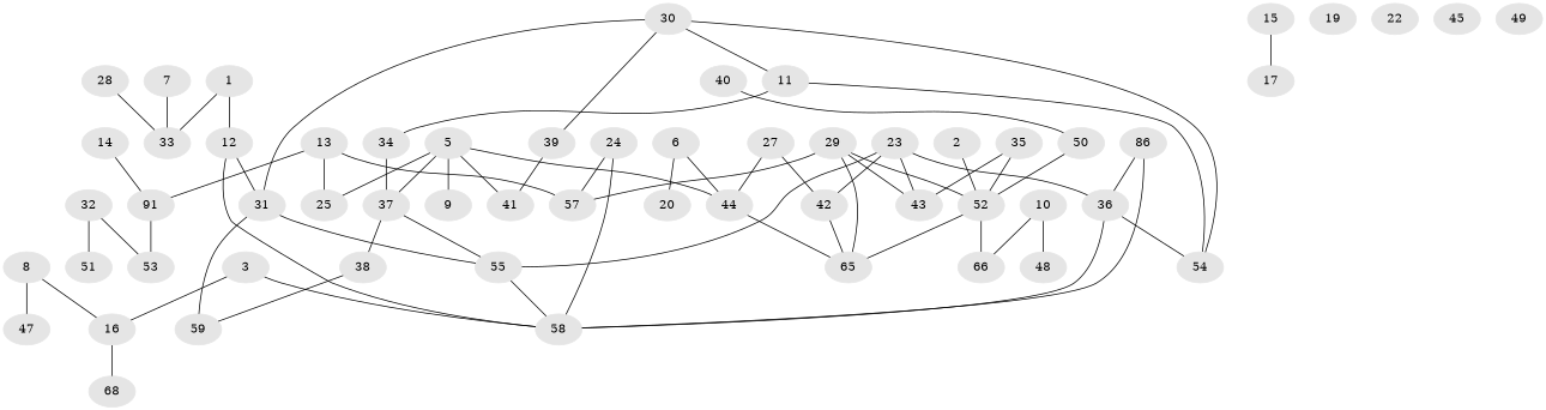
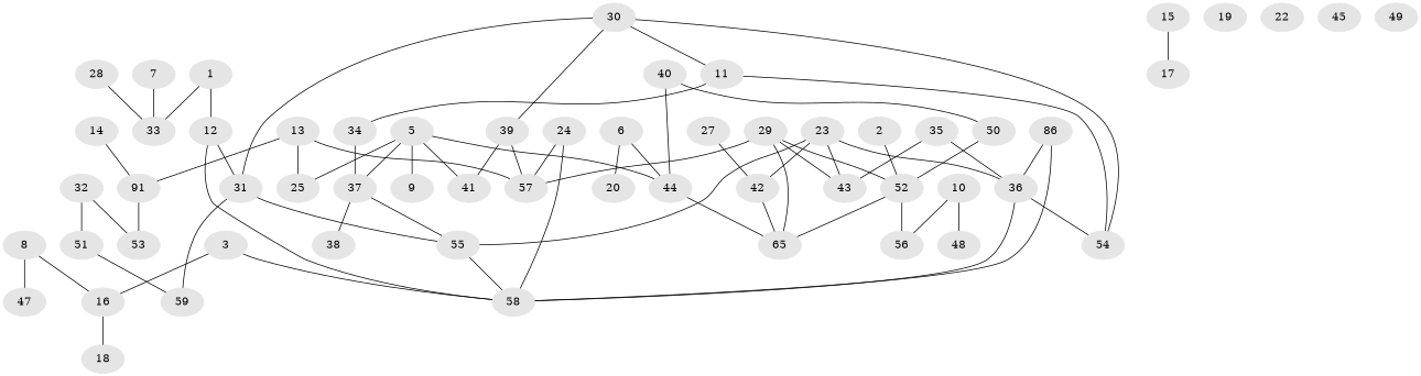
  graph {
    node [color=gray90 style=filled]
    1
    12
    33
    11
    34
    54
    31
    58
    55
    59
    2
    52
-   56 [label=66]
+   56
    n14 [label=65]
    3
    16
-   18 [label=68]
+   18
    5
    9
    25
    37
    41
    44
    38
    6
    20
    7
    8
    47
    10
    48
    13
    n33 [label=91]
    57
    53
    14
    15
    17
    35
    43
    19
    22
    23
    36
    42
    24
    n47 [label=86]
    27
    29
    28
    40
    50
    30
    39
    32
    51
    45
    49
    1 -- 12
    1 -- 33
    12 -- 31
    12 -- 58
    11 -- 34
    11 -- 54
    34 -- 37
    31 -- 55
    31 -- 59
    55 -- 58
    2 -- 52
    52 -- 56
    52 -- n14
    3 -- 58
    3 -- 16
    16 -- 18
    5 -- 9
    5 -- 25
    5 -- 37
    5 -- 41
    5 -- 44
    37 -- 55
    37 -- 38
    44 -- n14
-   38 -- 59
+   51 -- 59
    6 -- 44
    6 -- 20
    7 -- 33
    8 -- 16
    8 -- 47
    10 -- 56
    10 -- 48
    13 -- 25
    13 -- n33
    13 -- 57
    n33 -- 53
    14 -- n33
    15 -- 17
-   35 -- 52
+   35 -- 36
    35 -- 43
    23 -- 55
    23 -- 43
    23 -- 36
    23 -- 42
    36 -- 54
    36 -- 58
    42 -- n14
    24 -- 58
    24 -- 57
    n47 -- 58
    n47 -- 36
-   27 -- 44
+   40 -- 44
    27 -- 42
    29 -- 52
    29 -- n14
    29 -- 57
    29 -- 43
    28 -- 33
    40 -- 50
    50 -- 52
    30 -- 11
    30 -- 54
    30 -- 31
    30 -- 39
    39 -- 41
+   39 -- 57
    32 -- 53
    32 -- 51
  }
